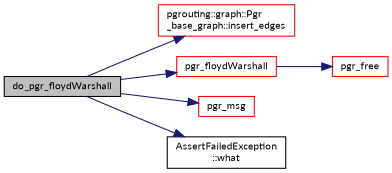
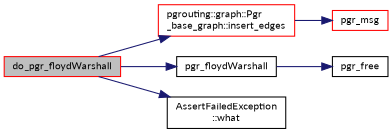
  digraph {
    fontname=Lato
    rankdir=LR
    node [color=red fillcolor=white fontname=Lato fontsize=10 shape=record style=filled]
    edge [color=midnightblue fontname=Lato fontsize=10 labelfontname=Helvetica labelfontsize=10 style=solid]
-   n1 [color=black fillcolor=grey75 fontcolor=black height=0.2 label=do_pgr_floydWarshall width=0.4]
+   n1 [fillcolor=grey75 fontcolor=black height=0.2 label=do_pgr_floydWarshall width=0.4]
    n2 [height=0.2 label="pgrouting::graph::Pgr\l_base_graph::insert_edges" width=0.4]
-   n3 [height=0.2 label=pgr_floydWarshall width=0.4]
+   n3 [color=black height=0.2 label=pgr_floydWarshall width=0.4]
    n4 [height=0.2 label=pgr_msg width=0.4]
    n5 [color=black height=0.2 label="AssertFailedException\l::what" width=0.4]
-   n6 [height=0.2 label=pgr_free width=0.4]
+   n6 [color=black height=0.2 label=pgr_free width=0.4]
    n1 -> n2
    n1 -> n3
-   n1 -> n4
+   n2 -> n4
    n1 -> n5
    n3 -> n6
  }
